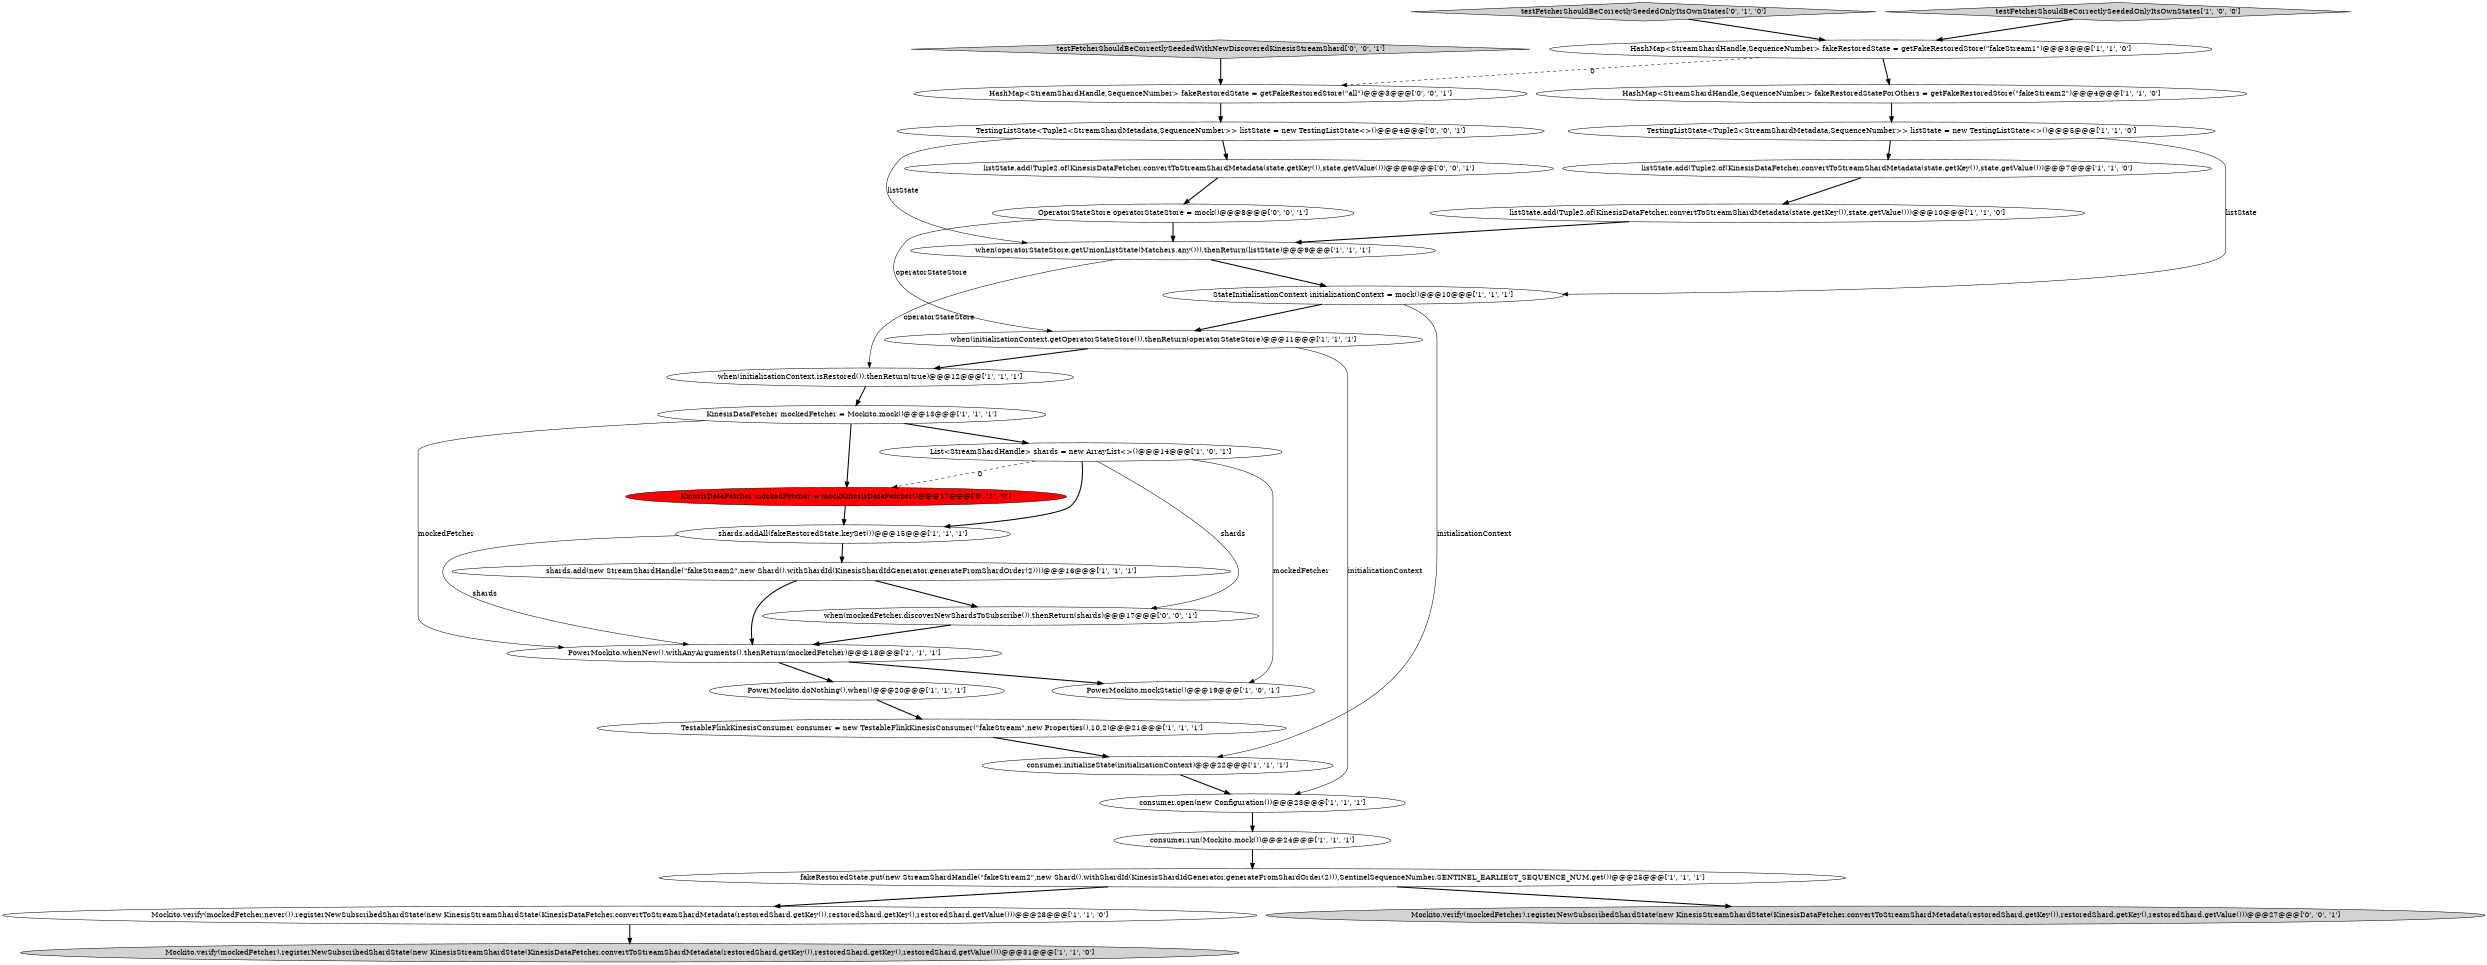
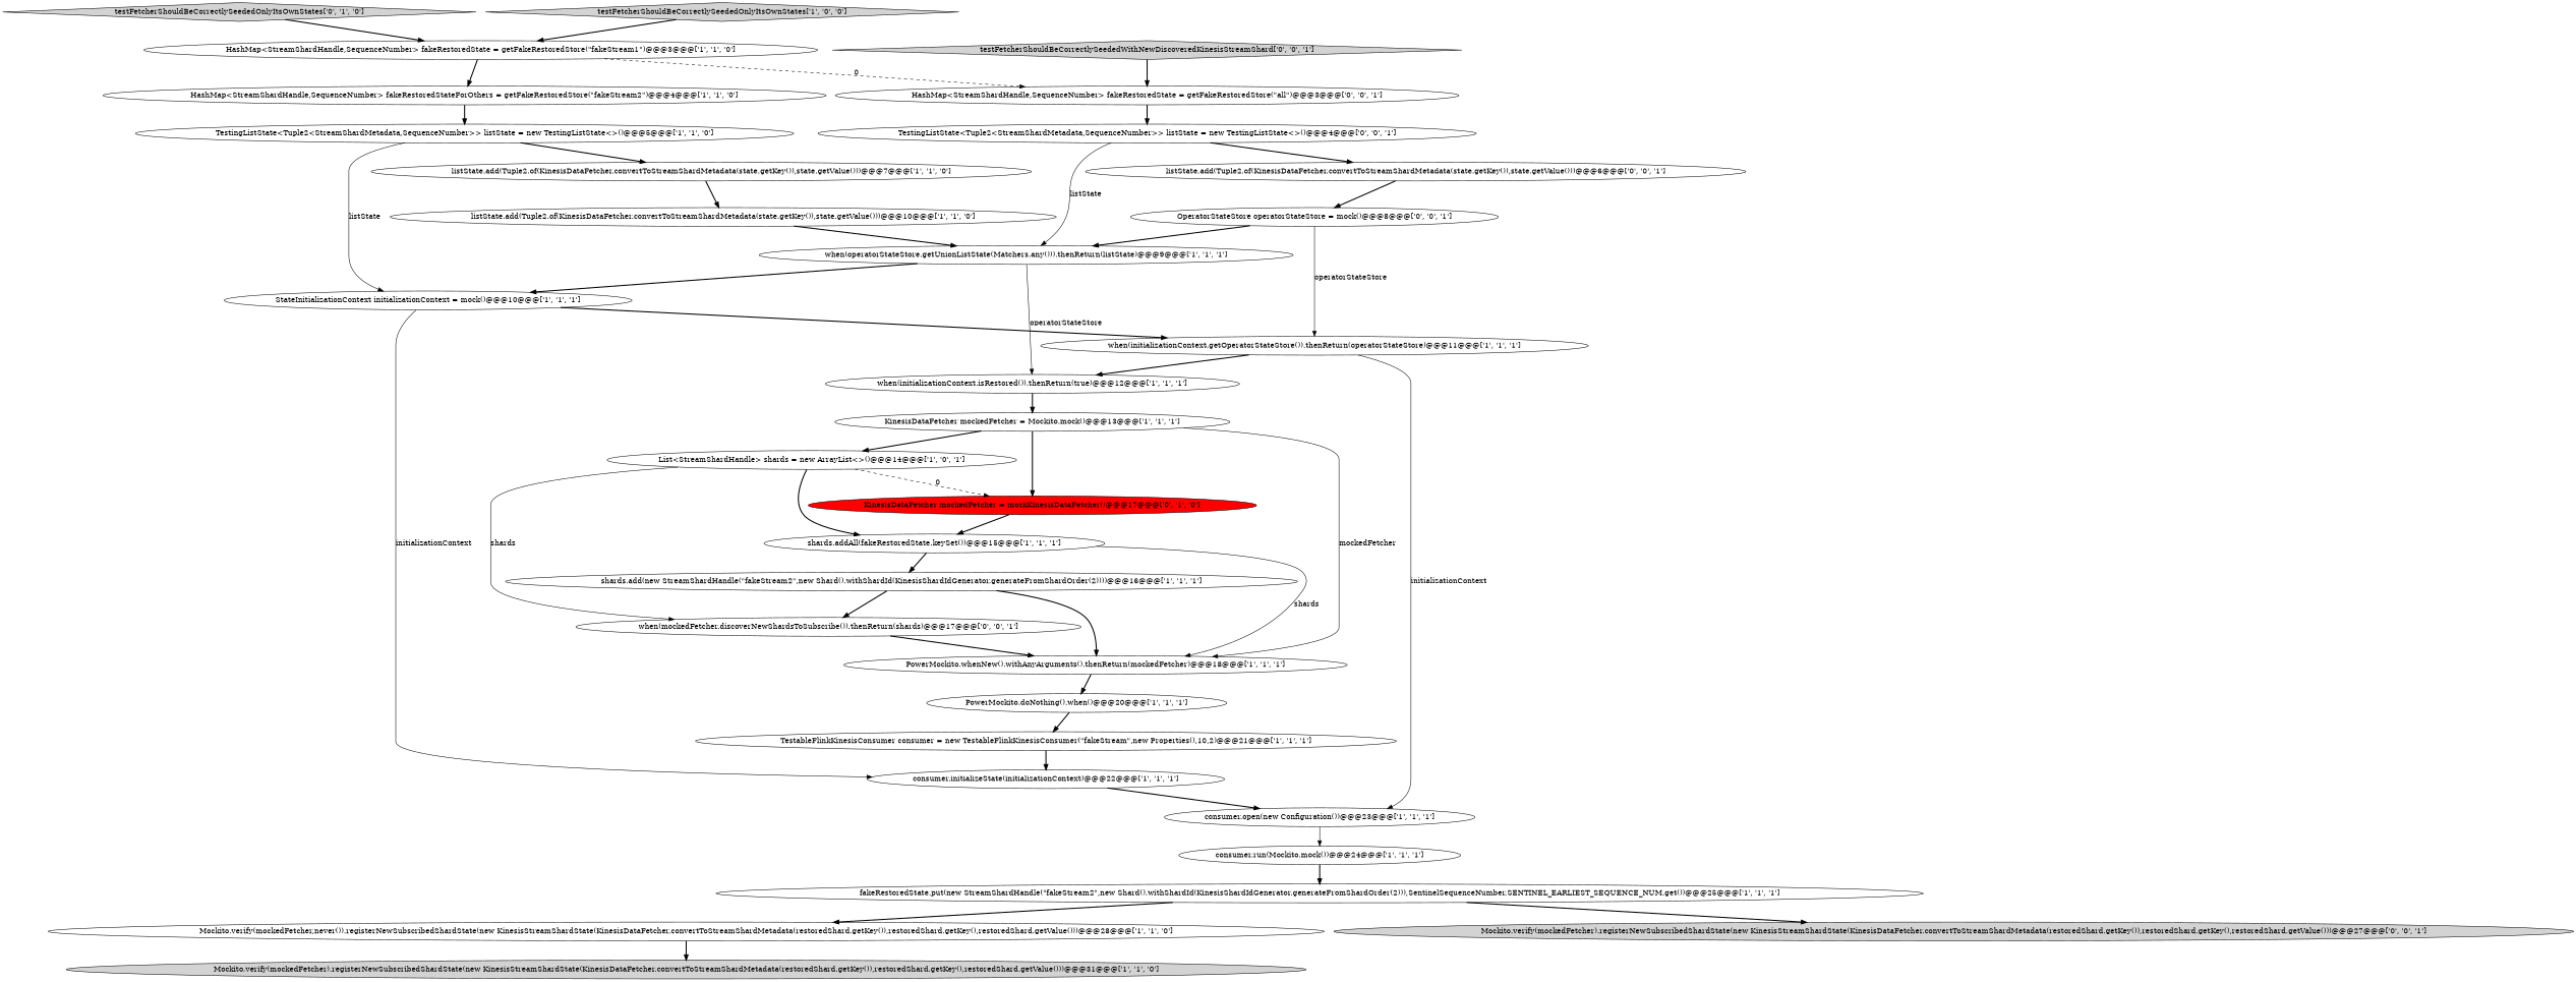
  digraph {
    node [fillcolor=white shape=ellipse style=filled]
    edge [style=bold]
    n1 [fillcolor=lightgray label="Mockito.verify(mockedFetcher).registerNewSubscribedShardState(new KinesisStreamShardState(KinesisDataFetcher.convertToStreamShardMetadata(restoredShard.getKey()),restoredShard.getKey(),restoredShard.getValue()))@@@31@@@['1', '1', '0']"]
    n2 [label="HashMap<StreamShardHandle,SequenceNumber> fakeRestoredStateForOthers = getFakeRestoredStore(\"fakeStream2\")@@@4@@@['1', '1', '0']"]
    n3 [label="TestingListState<Tuple2<StreamShardMetadata,SequenceNumber>> listState = new TestingListState<>()@@@5@@@['1', '1', '0']"]
    n4 [label="StateInitializationContext initializationContext = mock()@@@10@@@['1', '1', '1']"]
    n5 [label="listState.add(Tuple2.of(KinesisDataFetcher.convertToStreamShardMetadata(state.getKey()),state.getValue()))@@@7@@@['1', '1', '0']"]
    n6 [label="HashMap<StreamShardHandle,SequenceNumber> fakeRestoredState = getFakeRestoredStore(\"fakeStream1\")@@@3@@@['1', '1', '0']"]
    n7 [label="HashMap<StreamShardHandle,SequenceNumber> fakeRestoredState = getFakeRestoredStore(\"all\")@@@3@@@['0', '0', '1']"]
    n8 [label="TestingListState<Tuple2<StreamShardMetadata,SequenceNumber>> listState = new TestingListState<>()@@@4@@@['0', '0', '1']"]
    n9 [label="PowerMockito.doNothing().when()@@@20@@@['1', '1', '1']"]
    n10 [label="TestableFlinkKinesisConsumer consumer = new TestableFlinkKinesisConsumer(\"fakeStream\",new Properties(),10,2)@@@21@@@['1', '1', '1']"]
    n11 [label="consumer.initializeState(initializationContext)@@@22@@@['1', '1', '1']"]
    n12 [label="listState.add(Tuple2.of(KinesisDataFetcher.convertToStreamShardMetadata(state.getKey()),state.getValue()))@@@10@@@['1', '1', '0']"]
    n13 [label="when(operatorStateStore.getUnionListState(Matchers.any())).thenReturn(listState)@@@9@@@['1', '1', '1']"]
    n14 [label="when(initializationContext.isRestored()).thenReturn(true)@@@12@@@['1', '1', '1']"]
    n15 [fillcolor=lightgray label="testFetcherShouldBeCorrectlySeededOnlyItsOwnStates['0', '1', '0']" shape=diamond]
    n16 [label="listState.add(Tuple2.of(KinesisDataFetcher.convertToStreamShardMetadata(state.getKey()),state.getValue()))@@@6@@@['0', '0', '1']"]
    n17 [label="OperatorStateStore operatorStateStore = mock()@@@8@@@['0', '0', '1']"]
    n18 [label="when(initializationContext.getOperatorStateStore()).thenReturn(operatorStateStore)@@@11@@@['1', '1', '1']"]
    n19 [label="consumer.open(new Configuration())@@@23@@@['1', '1', '1']"]
    n20 [label="consumer.run(Mockito.mock())@@@24@@@['1', '1', '1']"]
    n21 [label="KinesisDataFetcher mockedFetcher = Mockito.mock()@@@13@@@['1', '1', '1']"]
    n22 [label="Mockito.verify(mockedFetcher,never()).registerNewSubscribedShardState(new KinesisStreamShardState(KinesisDataFetcher.convertToStreamShardMetadata(restoredShard.getKey()),restoredShard.getKey(),restoredShard.getValue()))@@@28@@@['1', '1', '0']"]
    n23 [label="fakeRestoredState.put(new StreamShardHandle(\"fakeStream2\",new Shard().withShardId(KinesisShardIdGenerator.generateFromShardOrder(2))),SentinelSequenceNumber.SENTINEL_EARLIEST_SEQUENCE_NUM.get())@@@25@@@['1', '1', '1']"]
    n24 [fillcolor=red label="KinesisDataFetcher mockedFetcher = mockKinesisDataFetcher()@@@17@@@['0', '1', '0']"]
    n25 [label="shards.addAll(fakeRestoredState.keySet())@@@15@@@['1', '1', '1']"]
    n26 [label="shards.add(new StreamShardHandle(\"fakeStream2\",new Shard().withShardId(KinesisShardIdGenerator.generateFromShardOrder(2))))@@@16@@@['1', '1', '1']"]
    n27 [label="PowerMockito.whenNew().withAnyArguments().thenReturn(mockedFetcher)@@@18@@@['1', '1', '1']"]
    n28 [fillcolor=lightgray label="Mockito.verify(mockedFetcher).registerNewSubscribedShardState(new KinesisStreamShardState(KinesisDataFetcher.convertToStreamShardMetadata(restoredShard.getKey()),restoredShard.getKey(),restoredShard.getValue()))@@@27@@@['0', '0', '1']"]
    n29 [fillcolor=lightgray label="testFetcherShouldBeCorrectlySeededOnlyItsOwnStates['1', '0', '0']" shape=diamond]
    n30 [label="when(mockedFetcher.discoverNewShardsToSubscribe()).thenReturn(shards)@@@17@@@['0', '0', '1']"]
-   n31 [label="PowerMockito.mockStatic()@@@19@@@['1', '0', '1']"]
    n32 [label="List<StreamShardHandle> shards = new ArrayList<>()@@@14@@@['1', '0', '1']"]
    n33 [fillcolor=lightgray label="testFetcherShouldBeCorrectlySeededWithNewDiscoveredKinesisStreamShard['0', '0', '1']" shape=diamond]
    n2 -> n3
    n3 -> n4 [label=listState style=solid]
    n3 -> n5
    n4 -> n11 [label=initializationContext style=solid]
    n4 -> n18
    n5 -> n12
    n6 -> n2
    n6 -> n7 [label=0 style=dashed]
    n7 -> n8
    n8 -> n13 [label=listState style=solid]
    n8 -> n16
    n9 -> n10
    n10 -> n11
    n11 -> n19
    n12 -> n13
    n13 -> n4
    n13 -> n14 [label=operatorStateStore style=solid]
    n14 -> n21
    n15 -> n6
    n16 -> n17
    n17 -> n13
    n17 -> n18 [label=operatorStateStore style=solid]
    n18 -> n14
    n18 -> n19 [label=initializationContext style=solid]
-   n19 -> n20
+   n19 -> n20 [style=solid]
    n20 -> n23
    n21 -> n24
    n21 -> n27 [label=mockedFetcher style=solid]
    n21 -> n32
    n22 -> n1
    n23 -> n22
    n23 -> n28
    n24 -> n25
    n25 -> n26
    n25 -> n27 [label=shards style=solid]
    n26 -> n27
    n26 -> n30
    n27 -> n9
-   n27 -> n31
    n29 -> n6
    n30 -> n27
    n32 -> n24 [label=0 style=dashed]
    n32 -> n25
    n32 -> n30 [label=shards style=solid]
-   n32 -> n31 [label=mockedFetcher style=solid]
    n33 -> n7
  }
